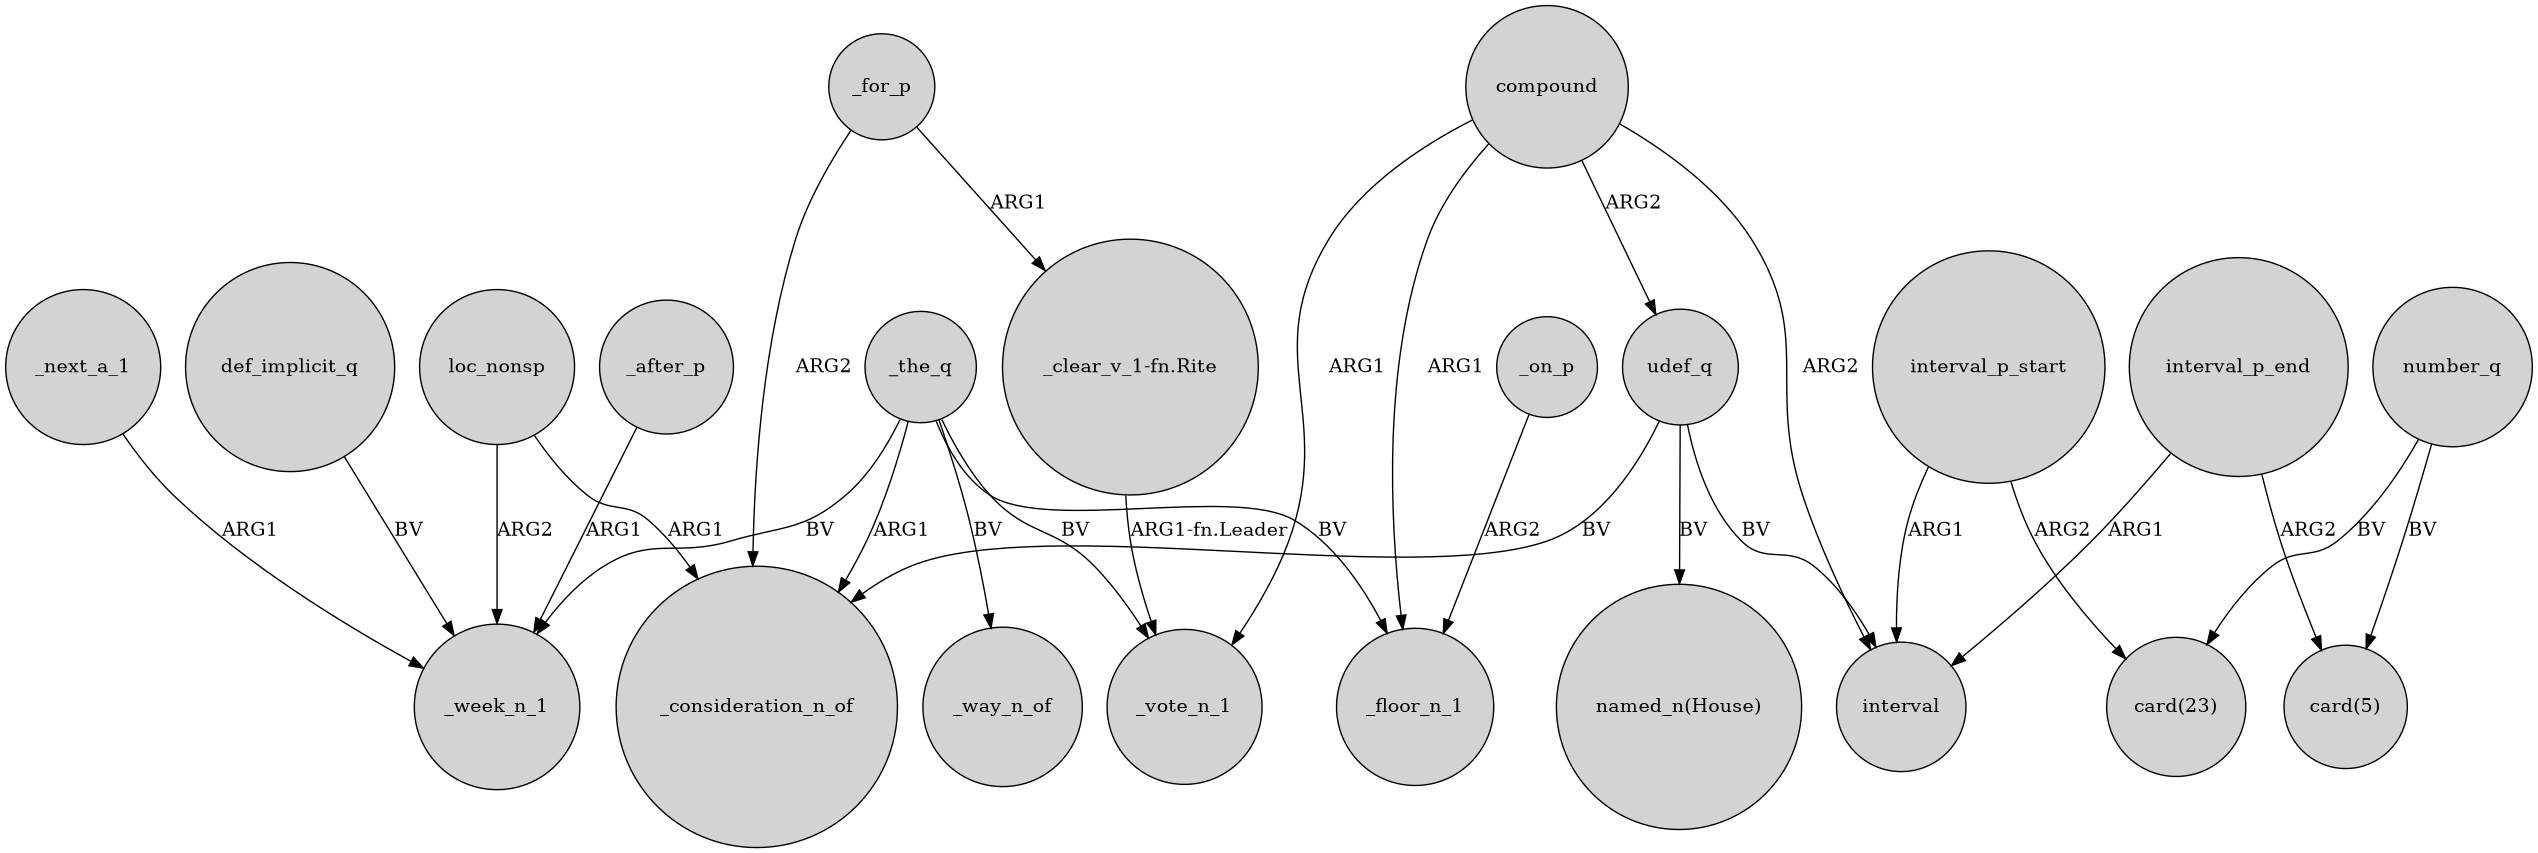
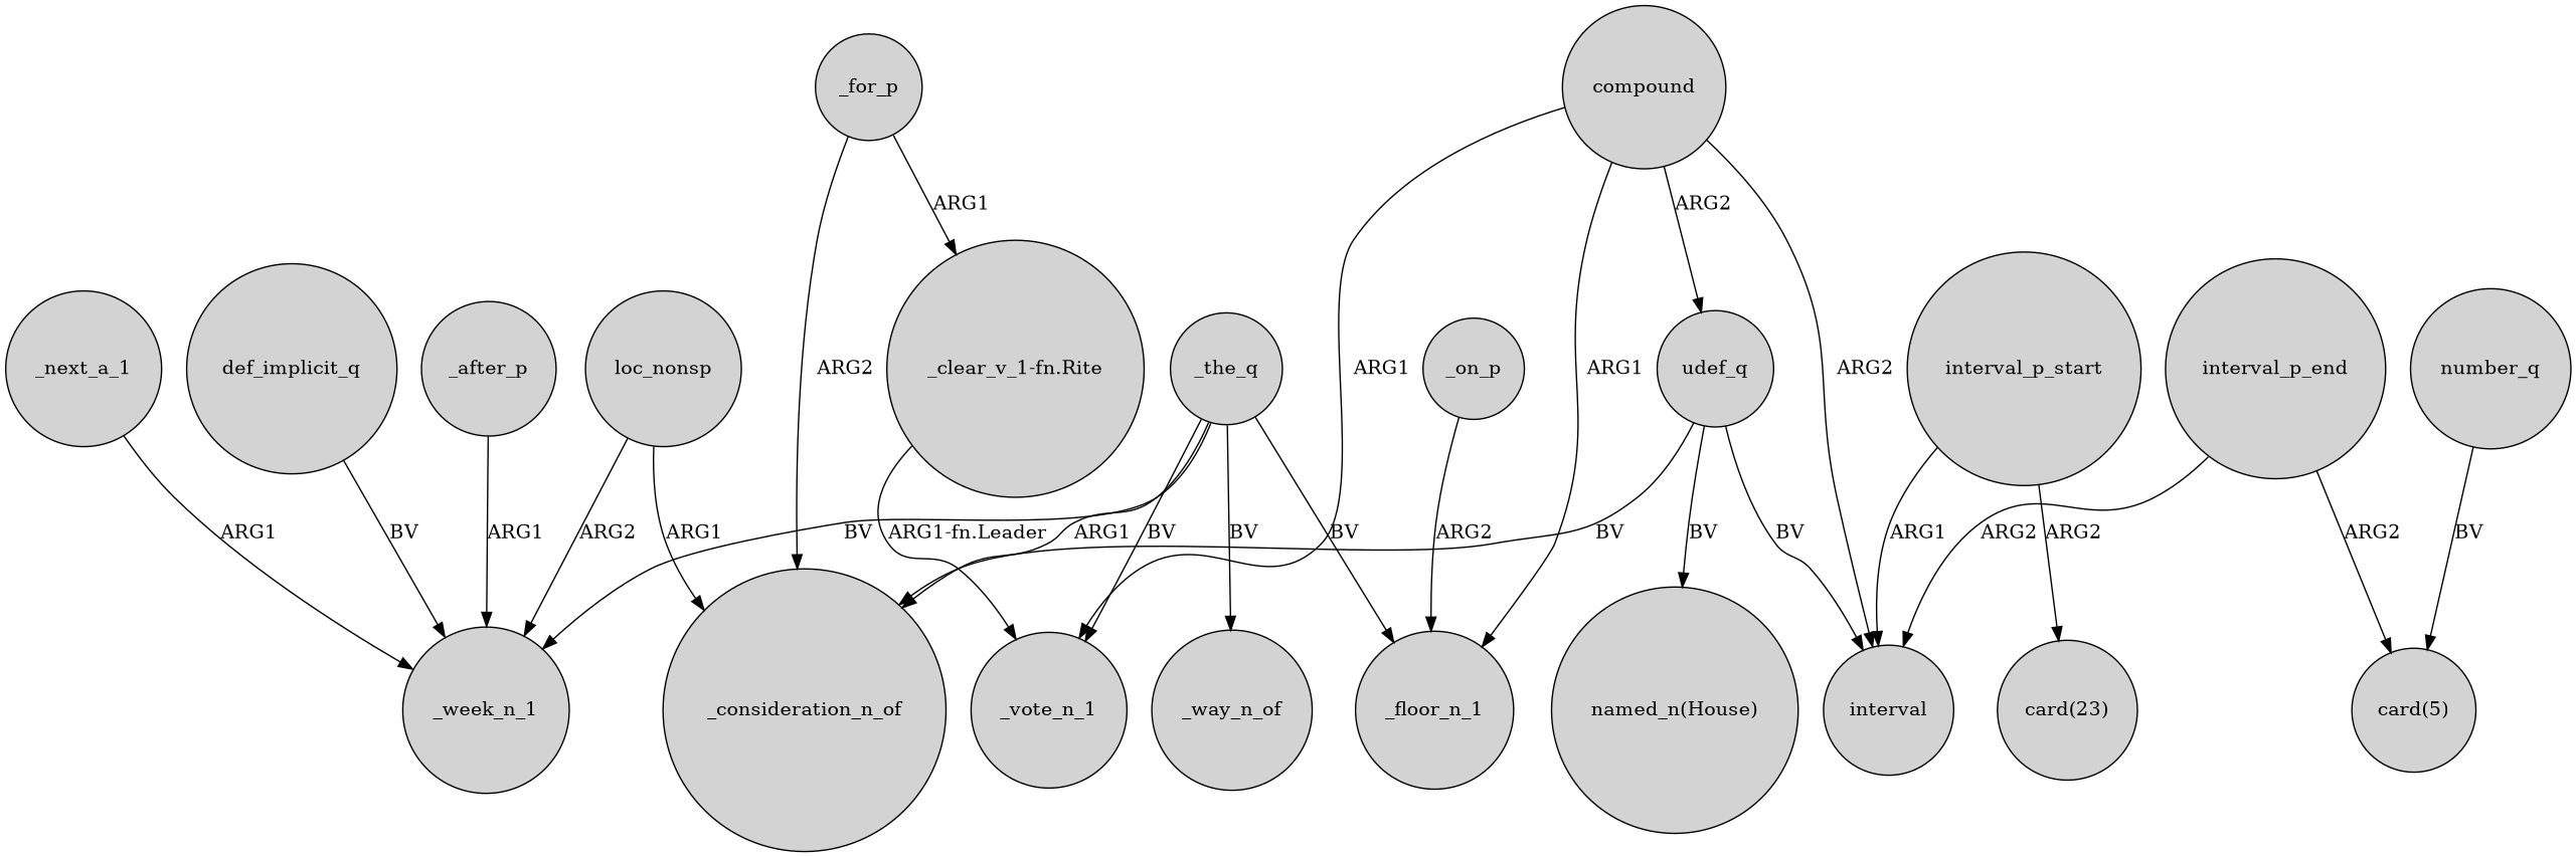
  digraph {
    node [shape=circle style=filled]
    _the_q
    _week_n_1
    _floor_n_1
    _vote_n_1
    _way_n_of
    _consideration_n_of
    _for_p
    "_clear_v_1-fn.Rite"
    _on_p
    number_q
    "card(23)"
    "card(5)"
    udef_q
    interval
    "named_n(House)"
    loc_nonsp
    interval_p_start
    compound
    interval_p_end
    def_implicit_q
    _after_p
    _next_a_1
    _the_q -> _week_n_1 [label=BV]
    _the_q -> _floor_n_1 [label=BV]
    _the_q -> _vote_n_1 [label=BV]
    _the_q -> _way_n_of [label=BV]
    _the_q -> _consideration_n_of [label=ARG1]
    _for_p -> _consideration_n_of [label=ARG2]
    _for_p -> "_clear_v_1-fn.Rite" [label=ARG1]
    "_clear_v_1-fn.Rite" -> _vote_n_1 [label="ARG1-fn.Leader"]
    _on_p -> _floor_n_1 [label=ARG2]
-   number_q -> "card(23)" [label=BV]
    number_q -> "card(5)" [label=BV]
    udef_q -> _consideration_n_of [label=BV]
    udef_q -> interval [label=BV]
    udef_q -> "named_n(House)" [label=BV]
    loc_nonsp -> _week_n_1 [label=ARG2]
    loc_nonsp -> _consideration_n_of [label=ARG1]
    interval_p_start -> "card(23)" [label=ARG2]
    interval_p_start -> interval [label=ARG1]
    compound -> _floor_n_1 [label=ARG1]
    compound -> _vote_n_1 [label=ARG1]
    compound -> udef_q [label=ARG2]
    compound -> interval [label=ARG2]
    interval_p_end -> "card(5)" [label=ARG2]
-   interval_p_end -> interval [label=ARG1]
+   interval_p_end -> interval [label=ARG2]
    def_implicit_q -> _week_n_1 [label=BV]
    _after_p -> _week_n_1 [label=ARG1]
    _next_a_1 -> _week_n_1 [label=ARG1]
  }
